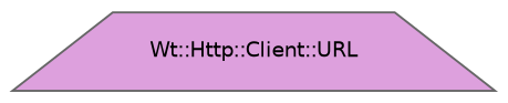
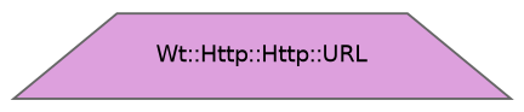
  digraph {
    rankdir=LR
-   n1 [color=gray40 fillcolor=plum fontname=Helvetica fontsize=10 height=0.2 label="Wt::Http::Client::URL" shape=trapezium style=filled width=0.4]
+   n1 [color=gray40 fillcolor=plum fontname=Helvetica fontsize=10 height=0.2 label="Wt::Http::Http::URL" shape=trapezium style=filled width=0.4]
  }
